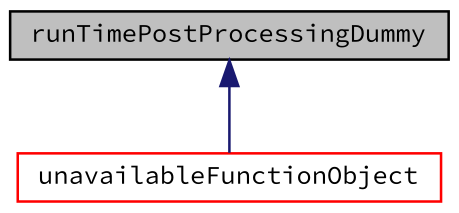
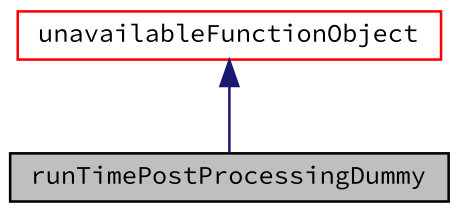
  digraph {
    fontname="Source Code Pro"
    node [fontname="Source Code Pro" fontsize=10 shape=record]
    n1 [color=black fillcolor=grey75 fontcolor=black height=0.2 label=runTimePostProcessingDummy style=filled width=0.4]
    n2 [color=red height=0.2 label=unavailableFunctionObject width=0.4]
-   n1 -> n2 [color=midnightblue dir=back fontname="Source Code Pro" fontsize=10 labelfontname=Helvetica labelfontsize=10 style=solid]
+   n2 -> n1 [color=midnightblue dir=back fontname="Source Code Pro" fontsize=10 labelfontname=Helvetica labelfontsize=10 style=solid]
  }
